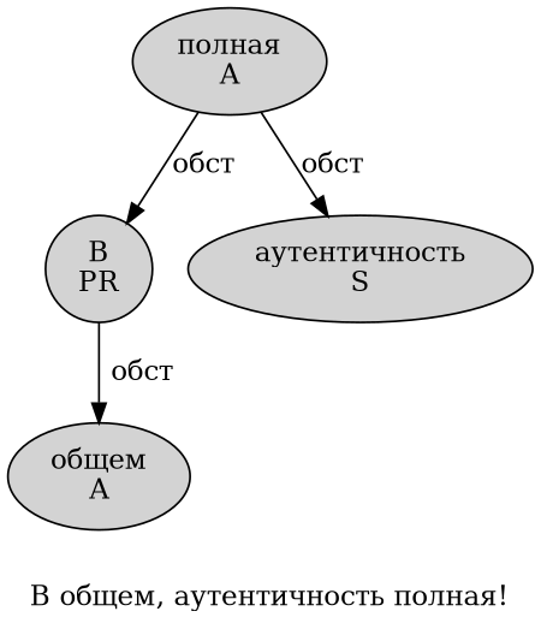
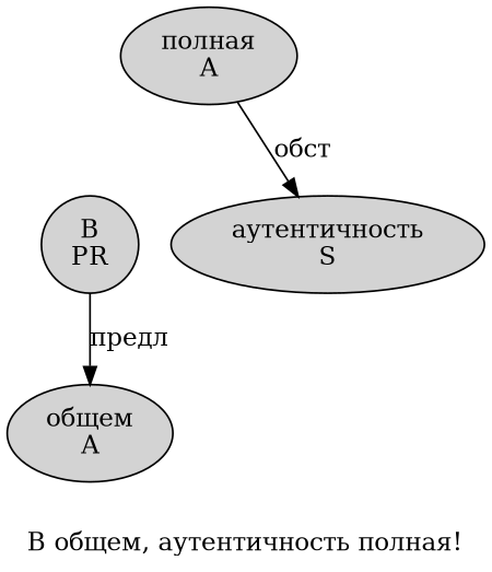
  digraph {
    label="В общем, аутентичность полная!"
    node [fillcolor=lightgray penwidth=1 shape=ellipse style=filled]
    n1 [label="В\nPR"]
    n2 [label="общем\nA"]
    n3 [label="аутентичность\nS"]
    n4 [label="полная\nA"]
-   n1 -> n2 [label="обст"]
-   n4 -> n1 [label="обст"]
+   n1 -> n2 [label="предл"]
    n4 -> n3 [label="обст"]
  }
